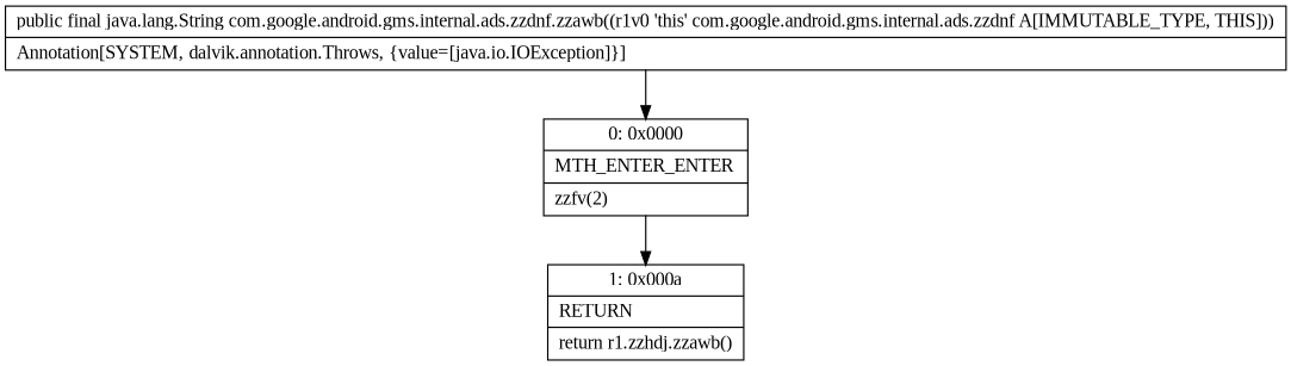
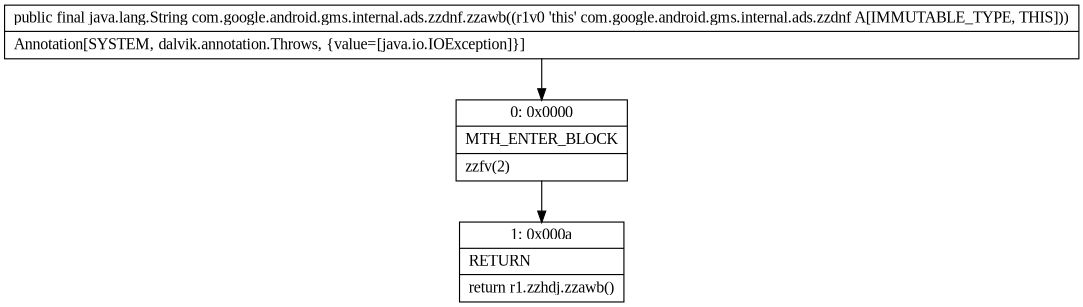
  digraph {
    fontname="Liberation Serif"
    node [shape=record fontname="Liberation Serif"]
    edge [fontname="Liberation Serif"]
-   n1 [label="{0\:\ 0x0000|MTH_ENTER_ENTER\l|zzfv(2)\l}"]
+   n1 [label="{0\:\ 0x0000|MTH_ENTER_BLOCK\l|zzfv(2)\l}"]
    n2 [label="{1\:\ 0x000a|RETURN\l|return r1.zzhdj.zzawb()\l}"]
    n3 [label="{public final java.lang.String com.google.android.gms.internal.ads.zzdnf.zzawb((r1v0 'this' com.google.android.gms.internal.ads.zzdnf A[IMMUTABLE_TYPE, THIS]))  | Annotation[SYSTEM, dalvik.annotation.Throws, \{value=[java.io.IOException]\}]\l}"]
    n1 -> n2
    n3 -> n1
  }
